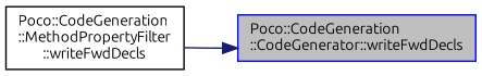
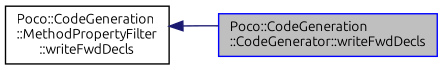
  digraph {
    rankdir=RL
    fontname=Ubuntu
    node [fontname=Ubuntu fontsize=10 shape=record style=filled]
    n1 [color=blue fillcolor=grey75 fontcolor=black height=0.2 label="Poco::CodeGeneration\l::CodeGenerator::writeFwdDecls" width=0.4]
    n2 [color=black fillcolor=white height=0.2 label="Poco::CodeGeneration\l::MethodPropertyFilter\l::writeFwdDecls" width=0.4]
-   n1 -> n2 [color=midnightblue dir=back fontname=Ubuntu fontsize=10 labelfontname=Helvetica labelfontsize=10 style=solid]
+   n2 -> n1 [color=midnightblue dir=back fontname=Ubuntu fontsize=10 labelfontname=Helvetica labelfontsize=10 style=solid]
  }
